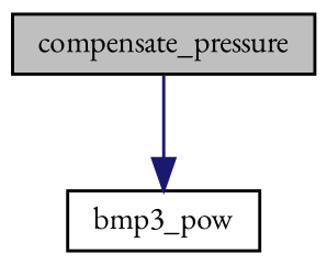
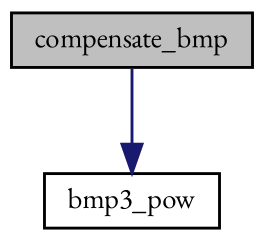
  digraph {
    rankdir=TB
    fontname="EB Garamond"
    node [color=black fontname="EB Garamond" fontsize=10 shape=record style=filled]
-   n1 [fillcolor=grey75 fontcolor=black height=0.2 label=compensate_pressure width=0.4]
+   n1 [fillcolor=grey75 fontcolor=black height=0.2 label=compensate_bmp width=0.4]
    n2 [fillcolor=white height=0.2 label=bmp3_pow width=0.4]
    n1 -> n2 [color=midnightblue fontname="EB Garamond" fontsize=10 labelfontname=FreeSans labelfontsize=10 style=solid]
  }
